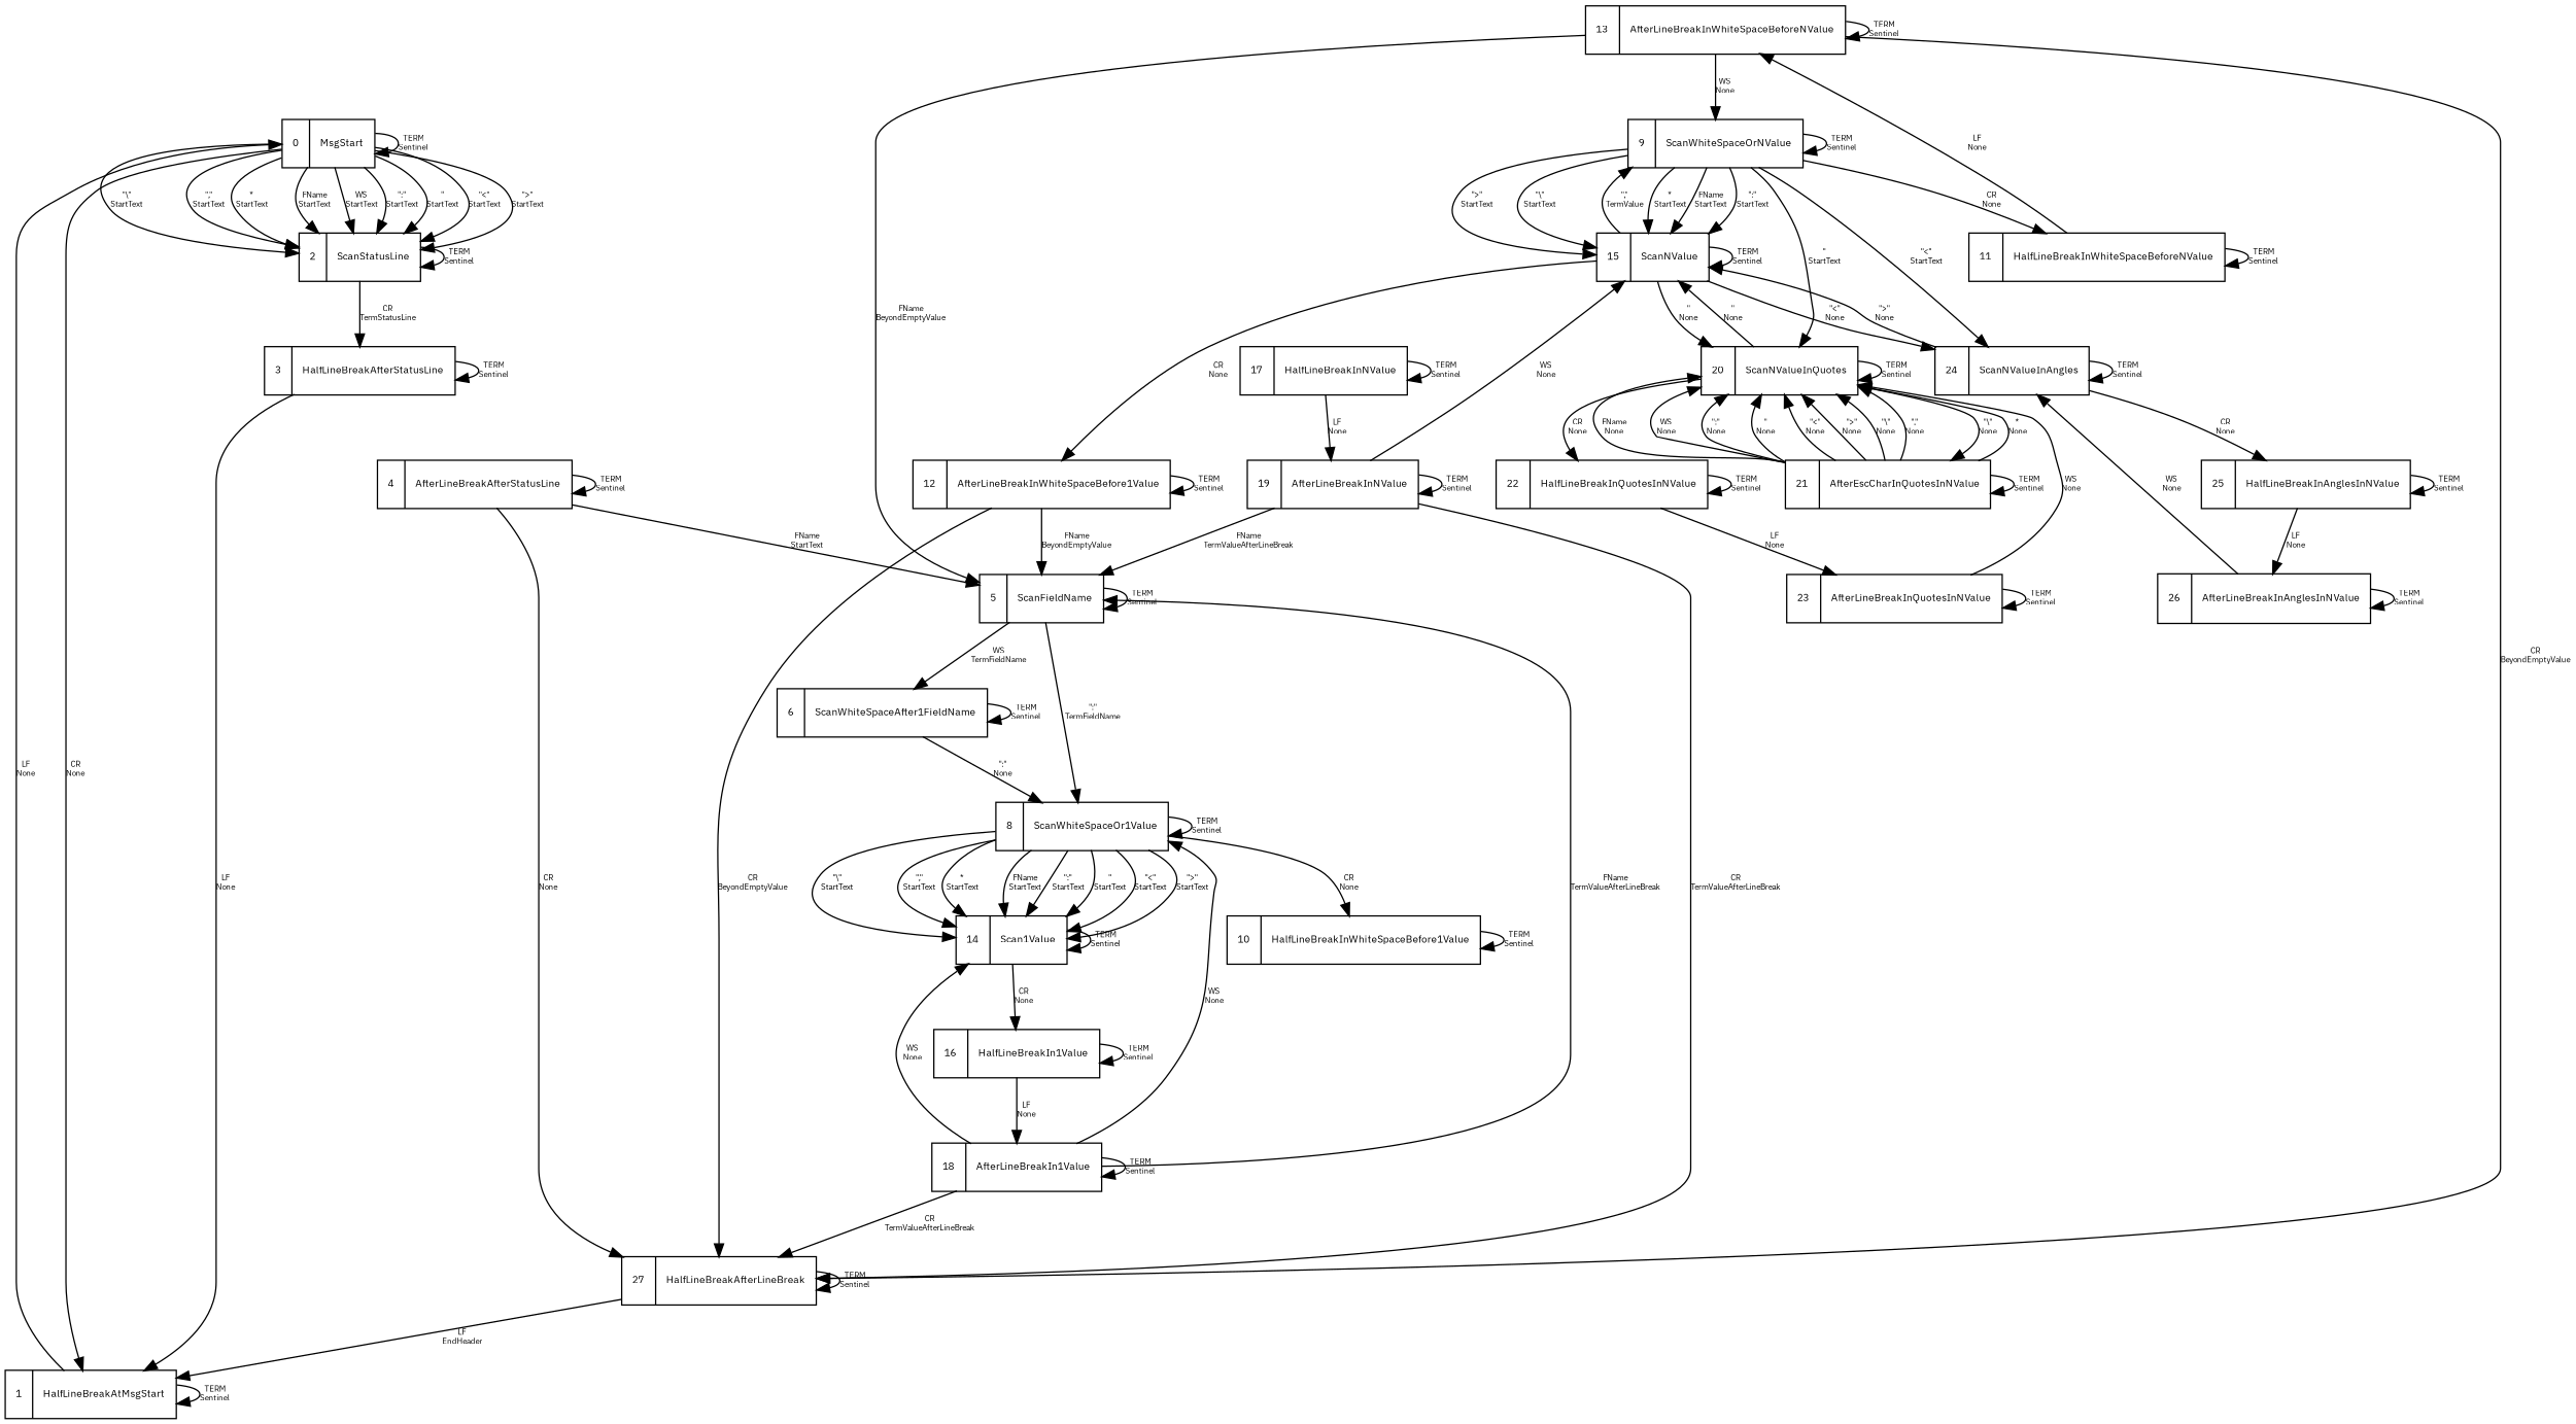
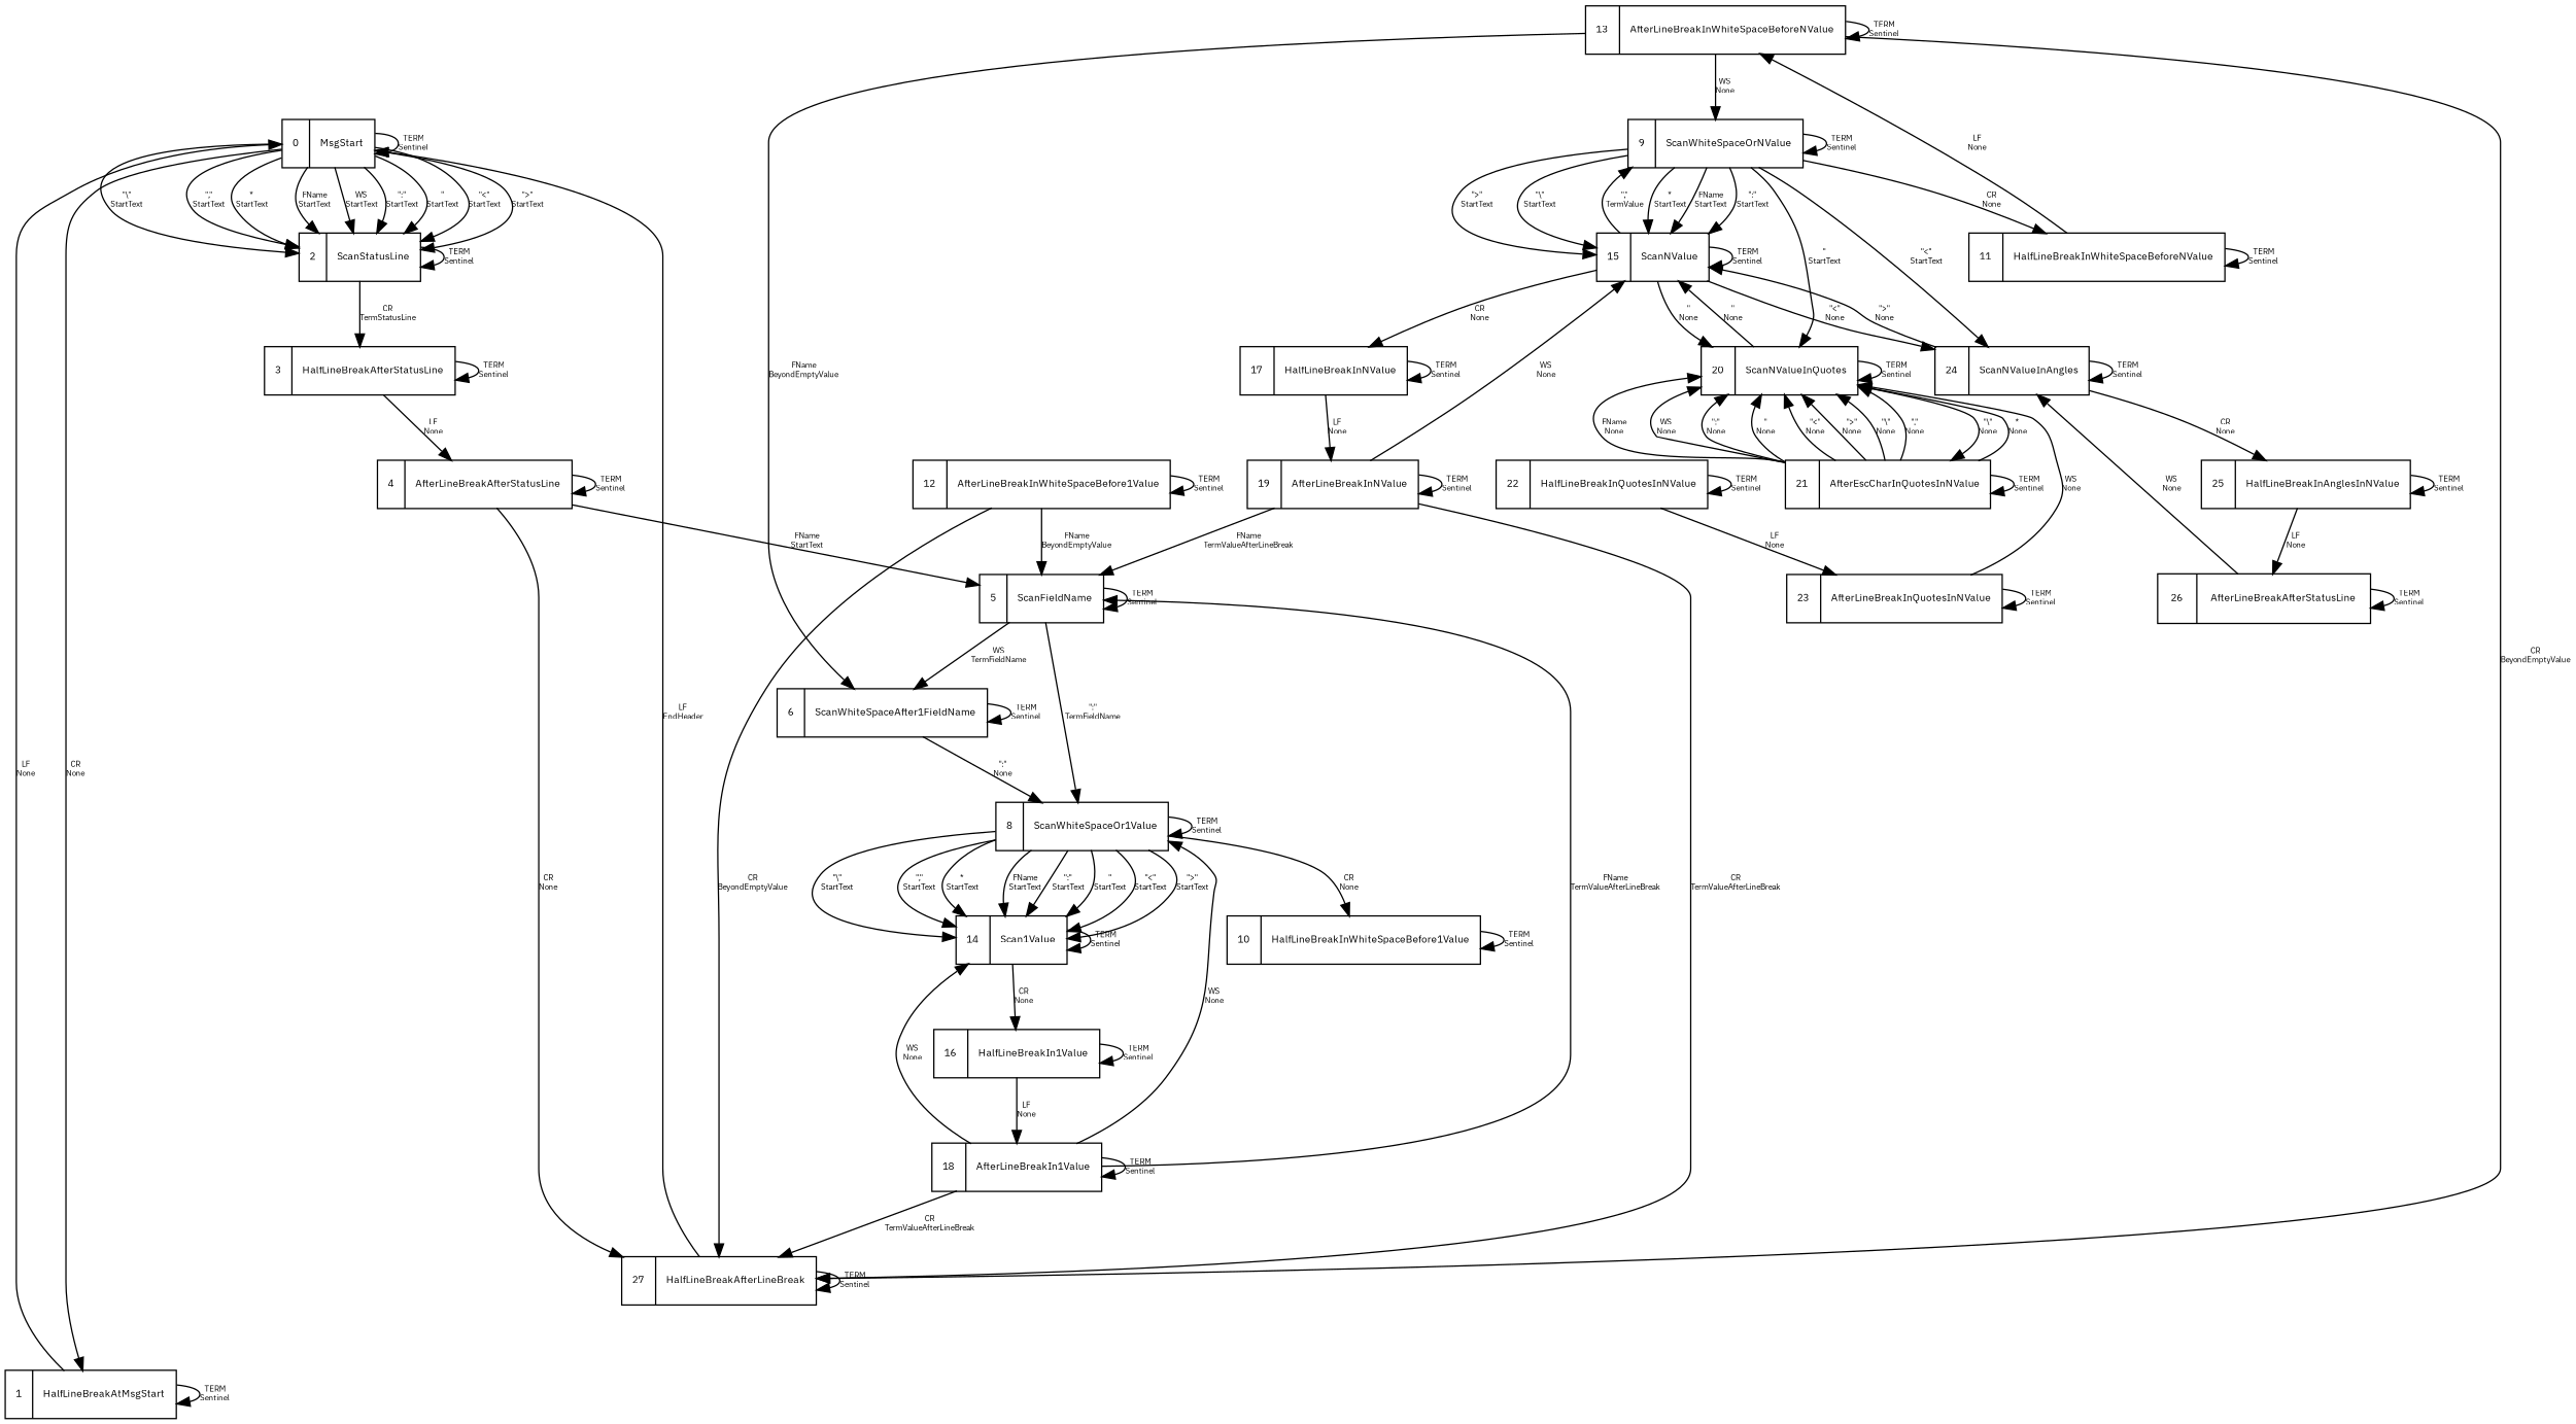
  digraph {
    compound=true
    fontname="IBM Plex Sans"
    fontsize=6
    node [fontname="IBM Plex Sans" fontsize=8 shape=record]
    edge [fontname="IBM Plex Sans" fontsize=6]
    n1 [label="0|MsgStart"]
    n2 [label="2|ScanStatusLine"]
    n3 [label="1|HalfLineBreakAtMsgStart"]
    n4 [label="3|HalfLineBreakAfterStatusLine"]
    n5 [label="4|AfterLineBreakAfterStatusLine"]
    n6 [label="5|ScanFieldName"]
    n7 [label="27|HalfLineBreakAfterLineBreak"]
    n8 [label="6|ScanWhiteSpaceAfter1FieldName"]
    n9 [label="8|ScanWhiteSpaceOr1Value"]
    n10 [label="14|Scan1Value"]
    n11 [label="10|HalfLineBreakInWhiteSpaceBefore1Value"]
    n12 [label="16|HalfLineBreakIn1Value"]
    n13 [label="9|ScanWhiteSpaceOrNValue"]
    n14 [label="15|ScanNValue"]
    n15 [label="20|ScanNValueInQuotes"]
    n16 [label="24|ScanNValueInAngles"]
    n17 [label="11|HalfLineBreakInWhiteSpaceBeforeNValue"]
    n18 [label="17|HalfLineBreakInNValue"]
    n19 [label="21|AfterEscCharInQuotesInNValue"]
    n20 [label="22|HalfLineBreakInQuotesInNValue"]
    n21 [label="25|HalfLineBreakInAnglesInNValue"]
    n22 [label="13|AfterLineBreakInWhiteSpaceBeforeNValue"]
    n23 [label="18|AfterLineBreakIn1Value"]
    n24 [label="12|AfterLineBreakInWhiteSpaceBefore1Value"]
    n25 [label="19|AfterLineBreakInNValue"]
    n26 [label="23|AfterLineBreakInQuotesInNValue"]
-   n27 [label="26|AfterLineBreakInAnglesInNValue"]
+   n27 [label="26|AfterLineBreakAfterStatusLine"]
    n1 -> n1 [label="TERM\nSentinel"]
    n1 -> n2 [label="*\nStartText"]
    n1 -> n2 [label="FName\nStartText"]
    n1 -> n2 [label="WS\nStartText"]
    n1 -> n2 [label="\":\"\nStartText"]
    n1 -> n2 [label="\"\nStartText"]
    n1 -> n2 [label="\"<\"\nStartText"]
    n1 -> n2 [label="\">\"\nStartText"]
    n1 -> n2 [label="\"\\\"\nStartText"]
    n1 -> n2 [label="\",\"\nStartText"]
    n1 -> n3 [label="CR\nNone"]
    n2 -> n2 [label="TERM\nSentinel"]
    n2 -> n4 [label="CR\nTermStatusLine"]
    n3 -> n1 [label="LF\nNone"]
    n3 -> n3 [label="TERM\nSentinel"]
    n4 -> n4 [label="TERM\nSentinel"]
-   n4 -> n3 [label="LF\nNone"]
+   n4 -> n5 [label="LF\nNone"]
    n5 -> n5 [label="TERM\nSentinel"]
    n5 -> n6 [label="FName\nStartText"]
    n5 -> n7 [label="CR\nNone"]
    n6 -> n6 [label="TERM\nSentinel"]
    n6 -> n8 [label="WS\nTermFieldName"]
    n6 -> n9 [label="\":\"\nTermFieldName"]
-   n7 -> n3 [label="LF\nEndHeader"]
+   n7 -> n1 [label="LF\nEndHeader"]
    n7 -> n7 [label="TERM\nSentinel"]
    n8 -> n8 [label="TERM\nSentinel"]
    n8 -> n9 [label="\":\"\nNone"]
    n9 -> n9 [label="TERM\nSentinel"]
    n9 -> n10 [label="*\nStartText"]
    n9 -> n10 [label="FName\nStartText"]
    n9 -> n10 [label="\":\"\nStartText"]
    n9 -> n10 [label="\"\nStartText"]
    n9 -> n10 [label="\"<\"\nStartText"]
    n9 -> n10 [label="\">\"\nStartText"]
    n9 -> n10 [label="\"\\\"\nStartText"]
    n9 -> n10 [label="\",\"\nStartText"]
    n9 -> n11 [label="CR\nNone"]
    n10 -> n10 [label="TERM\nSentinel"]
    n10 -> n12 [label="CR\nNone"]
    n11 -> n11 [label="TERM\nSentinel"]
    n12 -> n12 [label="TERM\nSentinel"]
    n12 -> n23 [label="LF\nNone"]
    n13 -> n13 [label="TERM\nSentinel"]
    n13 -> n14 [label="*\nStartText"]
    n13 -> n14 [label="FName\nStartText"]
    n13 -> n14 [label="\":\"\nStartText"]
    n13 -> n14 [label="\">\"\nStartText"]
    n13 -> n14 [label="\"\\\"\nStartText"]
    n13 -> n15 [label="\"\nStartText"]
    n13 -> n16 [label="\"<\"\nStartText"]
    n13 -> n17 [label="CR\nNone"]
    n14 -> n13 [label="\",\"\nTermValue"]
    n14 -> n14 [label="TERM\nSentinel"]
    n14 -> n15 [label="\"\nNone"]
    n14 -> n16 [label="\"<\"\nNone"]
-   n14 -> n24 [label="CR\nNone"]
+   n14 -> n18 [label="CR\nNone"]
    n15 -> n14 [label="\"\nNone"]
    n15 -> n15 [label="TERM\nSentinel"]
    n15 -> n19 [label="\"\\\"\nNone"]
-   n15 -> n20 [label="CR\nNone"]
    n16 -> n14 [label="\">\"\nNone"]
    n16 -> n16 [label="TERM\nSentinel"]
    n16 -> n21 [label="CR\nNone"]
    n17 -> n17 [label="TERM\nSentinel"]
    n17 -> n22 [label="LF\nNone"]
    n18 -> n18 [label="TERM\nSentinel"]
    n18 -> n25 [label="LF\nNone"]
    n19 -> n15 [label="*\nNone"]
    n19 -> n15 [label="FName\nNone"]
    n19 -> n15 [label="WS\nNone"]
    n19 -> n15 [label="\":\"\nNone"]
    n19 -> n15 [label="\"\nNone"]
    n19 -> n15 [label="\"<\"\nNone"]
    n19 -> n15 [label="\">\"\nNone"]
    n19 -> n15 [label="\"\\\"\nNone"]
    n19 -> n15 [label="\",\"\nNone"]
    n19 -> n19 [label="TERM\nSentinel"]
    n20 -> n20 [label="TERM\nSentinel"]
    n20 -> n26 [label="LF\nNone"]
    n21 -> n21 [label="TERM\nSentinel"]
    n21 -> n27 [label="LF\nNone"]
-   n22 -> n6 [label="FName\nBeyondEmptyValue"]
+   n22 -> n8 [label="FName\nBeyondEmptyValue"]
    n22 -> n7 [label="CR\nBeyondEmptyValue"]
    n22 -> n13 [label="WS\nNone"]
    n22 -> n22 [label="TERM\nSentinel"]
    n23 -> n6 [label="FName\nTermValueAfterLineBreak"]
    n23 -> n7 [label="CR\nTermValueAfterLineBreak"]
    n23 -> n9 [label="WS\nNone"]
    n23 -> n10 [label="WS\nNone"]
    n23 -> n23 [label="TERM\nSentinel"]
    n24 -> n6 [label="FName\nBeyondEmptyValue"]
    n24 -> n7 [label="CR\nBeyondEmptyValue"]
    n24 -> n24 [label="TERM\nSentinel"]
    n25 -> n6 [label="FName\nTermValueAfterLineBreak"]
    n25 -> n7 [label="CR\nTermValueAfterLineBreak"]
    n25 -> n14 [label="WS\nNone"]
    n25 -> n25 [label="TERM\nSentinel"]
    n26 -> n15 [label="WS\nNone"]
    n26 -> n26 [label="TERM\nSentinel"]
    n27 -> n16 [label="WS\nNone"]
    n27 -> n27 [label="TERM\nSentinel"]
  }
